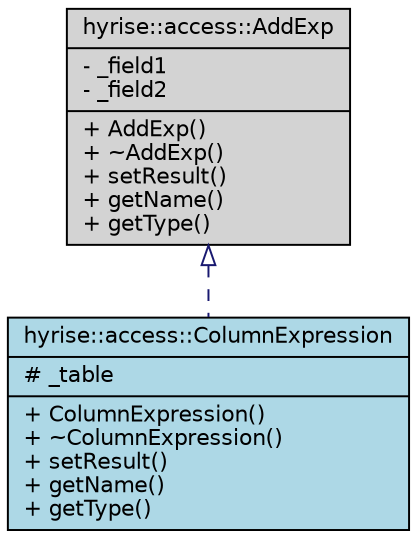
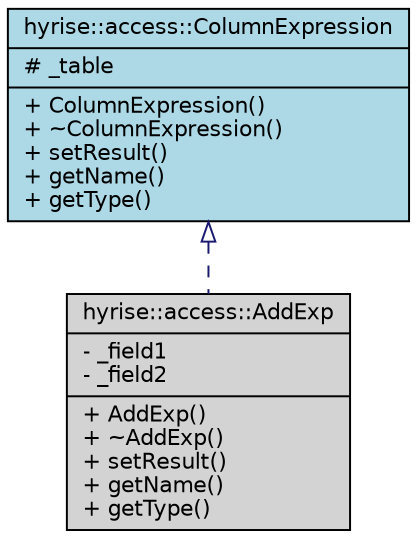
  digraph {
    node [color=black fontname=Helvetica fontsize=11 shape=record style=filled]
    n1 [fillcolor=lightblue fontcolor=black height=0.2 label="{hyrise::access::ColumnExpression\n|# _table\l|+ ColumnExpression()\l+ ~ColumnExpression()\l+ setResult()\l+ getName()\l+ getType()\l}" width=0.4]
    n2 [fillcolor=lightgrey height=0.2 label="{hyrise::access::AddExp\n|- _field1\l- _field2\l|+ AddExp()\l+ ~AddExp()\l+ setResult()\l+ getName()\l+ getType()\l}" width=0.4]
-   n2 -> n1 [arrowtail=onormal color=midnightblue dir=back fontname=Helvetica fontsize=11 labelfontname=Helvetica labelfontsize=11 style=dashed]
+   n1 -> n2 [arrowtail=onormal color=midnightblue dir=back fontname=Helvetica fontsize=11 labelfontname=Helvetica labelfontsize=11 style=dashed]
  }
